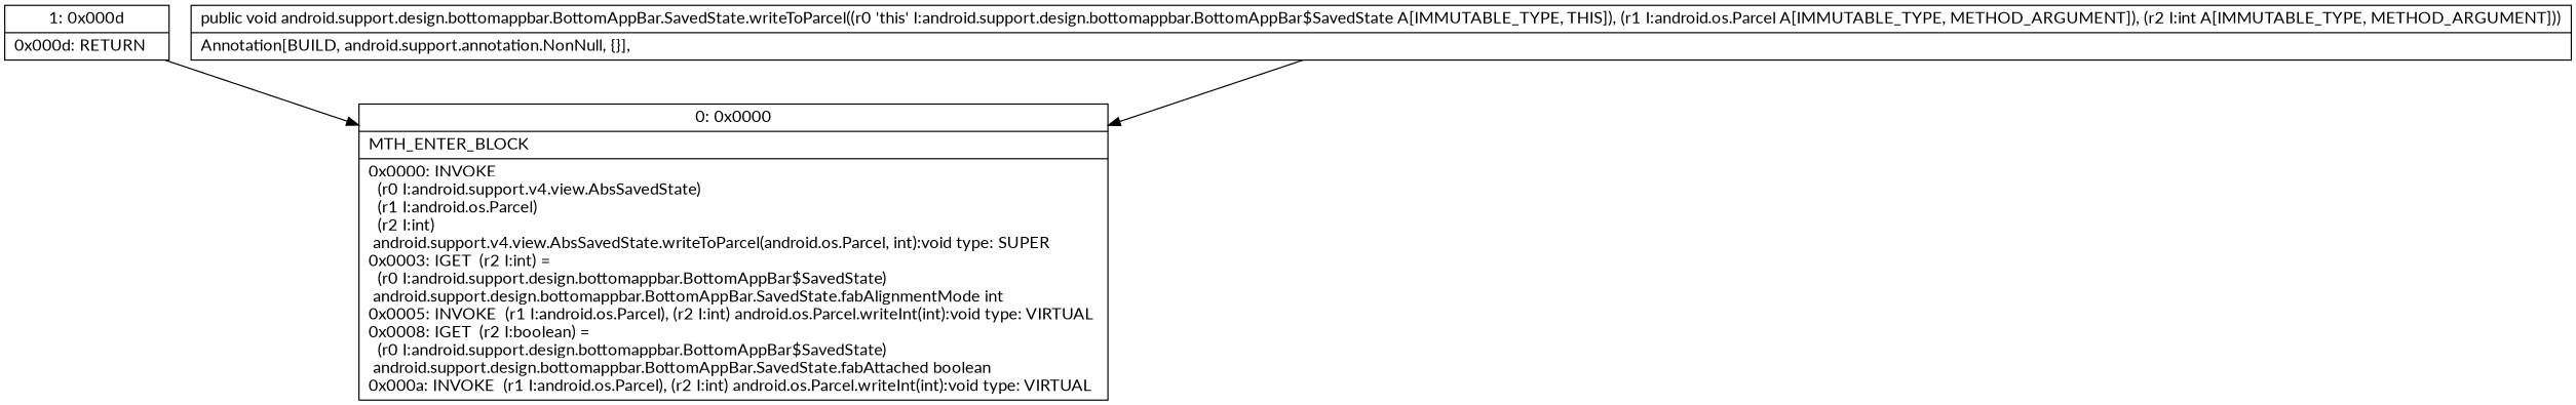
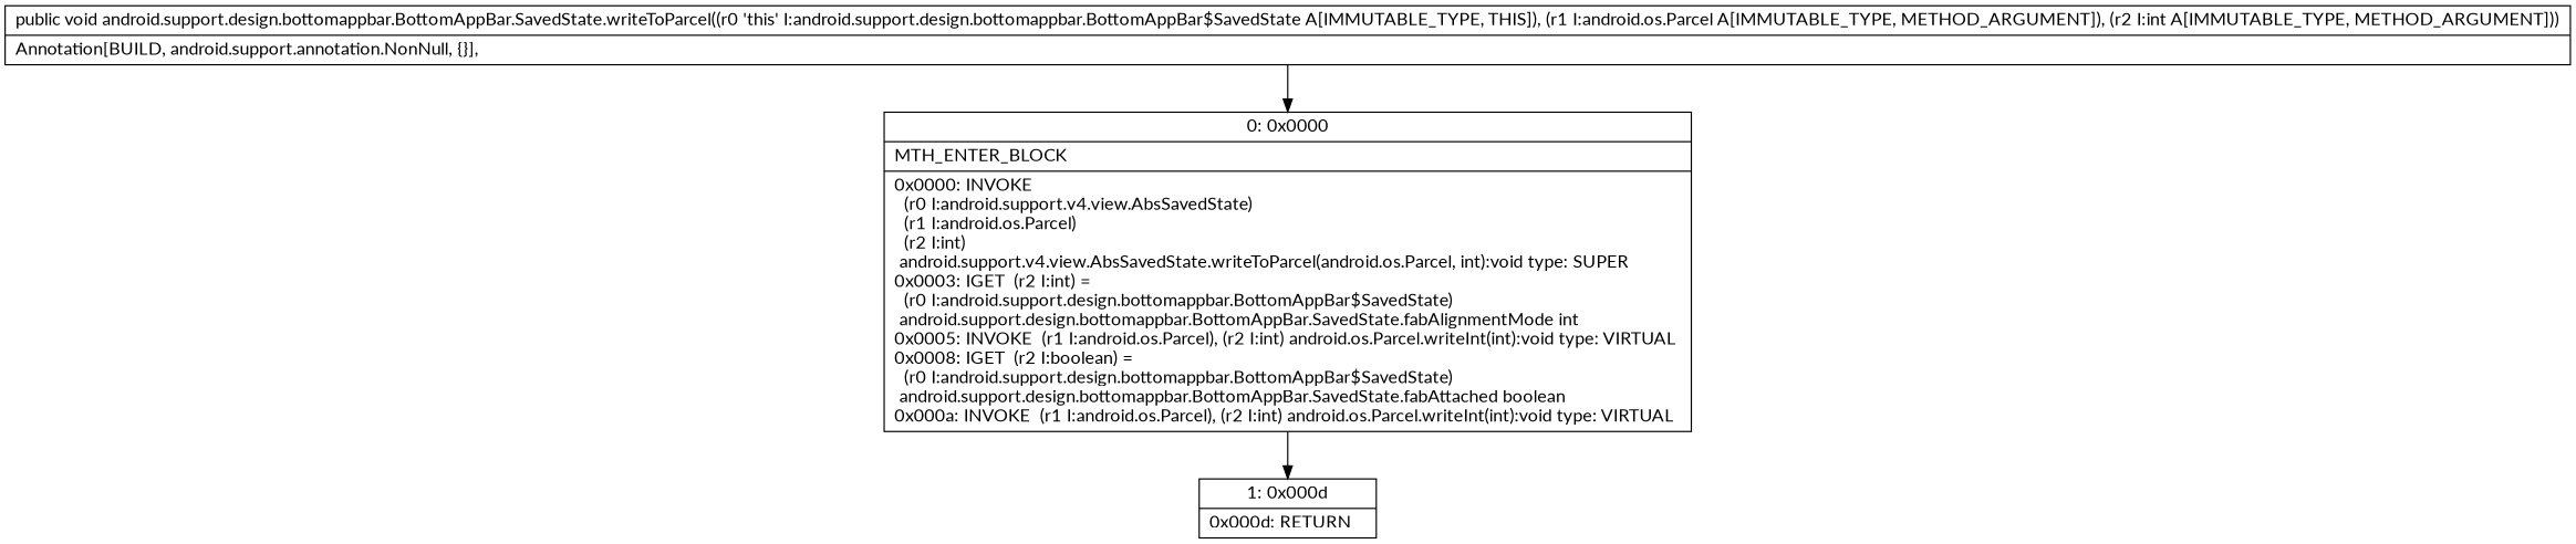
  digraph {
    fontname=Lato
    node [shape=record fontname=Lato]
    edge [fontname=Lato]
    n1 [label="{0\:\ 0x0000|MTH_ENTER_BLOCK\l|0x0000: INVOKE  \l  (r0 I:android.support.v4.view.AbsSavedState)\l  (r1 I:android.os.Parcel)\l  (r2 I:int)\l android.support.v4.view.AbsSavedState.writeToParcel(android.os.Parcel, int):void type: SUPER \l0x0003: IGET  (r2 I:int) = \l  (r0 I:android.support.design.bottomappbar.BottomAppBar$SavedState)\l android.support.design.bottomappbar.BottomAppBar.SavedState.fabAlignmentMode int \l0x0005: INVOKE  (r1 I:android.os.Parcel), (r2 I:int) android.os.Parcel.writeInt(int):void type: VIRTUAL \l0x0008: IGET  (r2 I:boolean) = \l  (r0 I:android.support.design.bottomappbar.BottomAppBar$SavedState)\l android.support.design.bottomappbar.BottomAppBar.SavedState.fabAttached boolean \l0x000a: INVOKE  (r1 I:android.os.Parcel), (r2 I:int) android.os.Parcel.writeInt(int):void type: VIRTUAL \l}"]
    n2 [label="{1\:\ 0x000d|0x000d: RETURN   \l}"]
    n3 [label="{public void android.support.design.bottomappbar.BottomAppBar.SavedState.writeToParcel((r0 'this' I:android.support.design.bottomappbar.BottomAppBar$SavedState A[IMMUTABLE_TYPE, THIS]), (r1 I:android.os.Parcel A[IMMUTABLE_TYPE, METHOD_ARGUMENT]), (r2 I:int A[IMMUTABLE_TYPE, METHOD_ARGUMENT]))  | Annotation[BUILD, android.support.annotation.NonNull, \{\}], \l}"]
-   n2 -> n1
+   n1 -> n2
    n3 -> n1
  }
